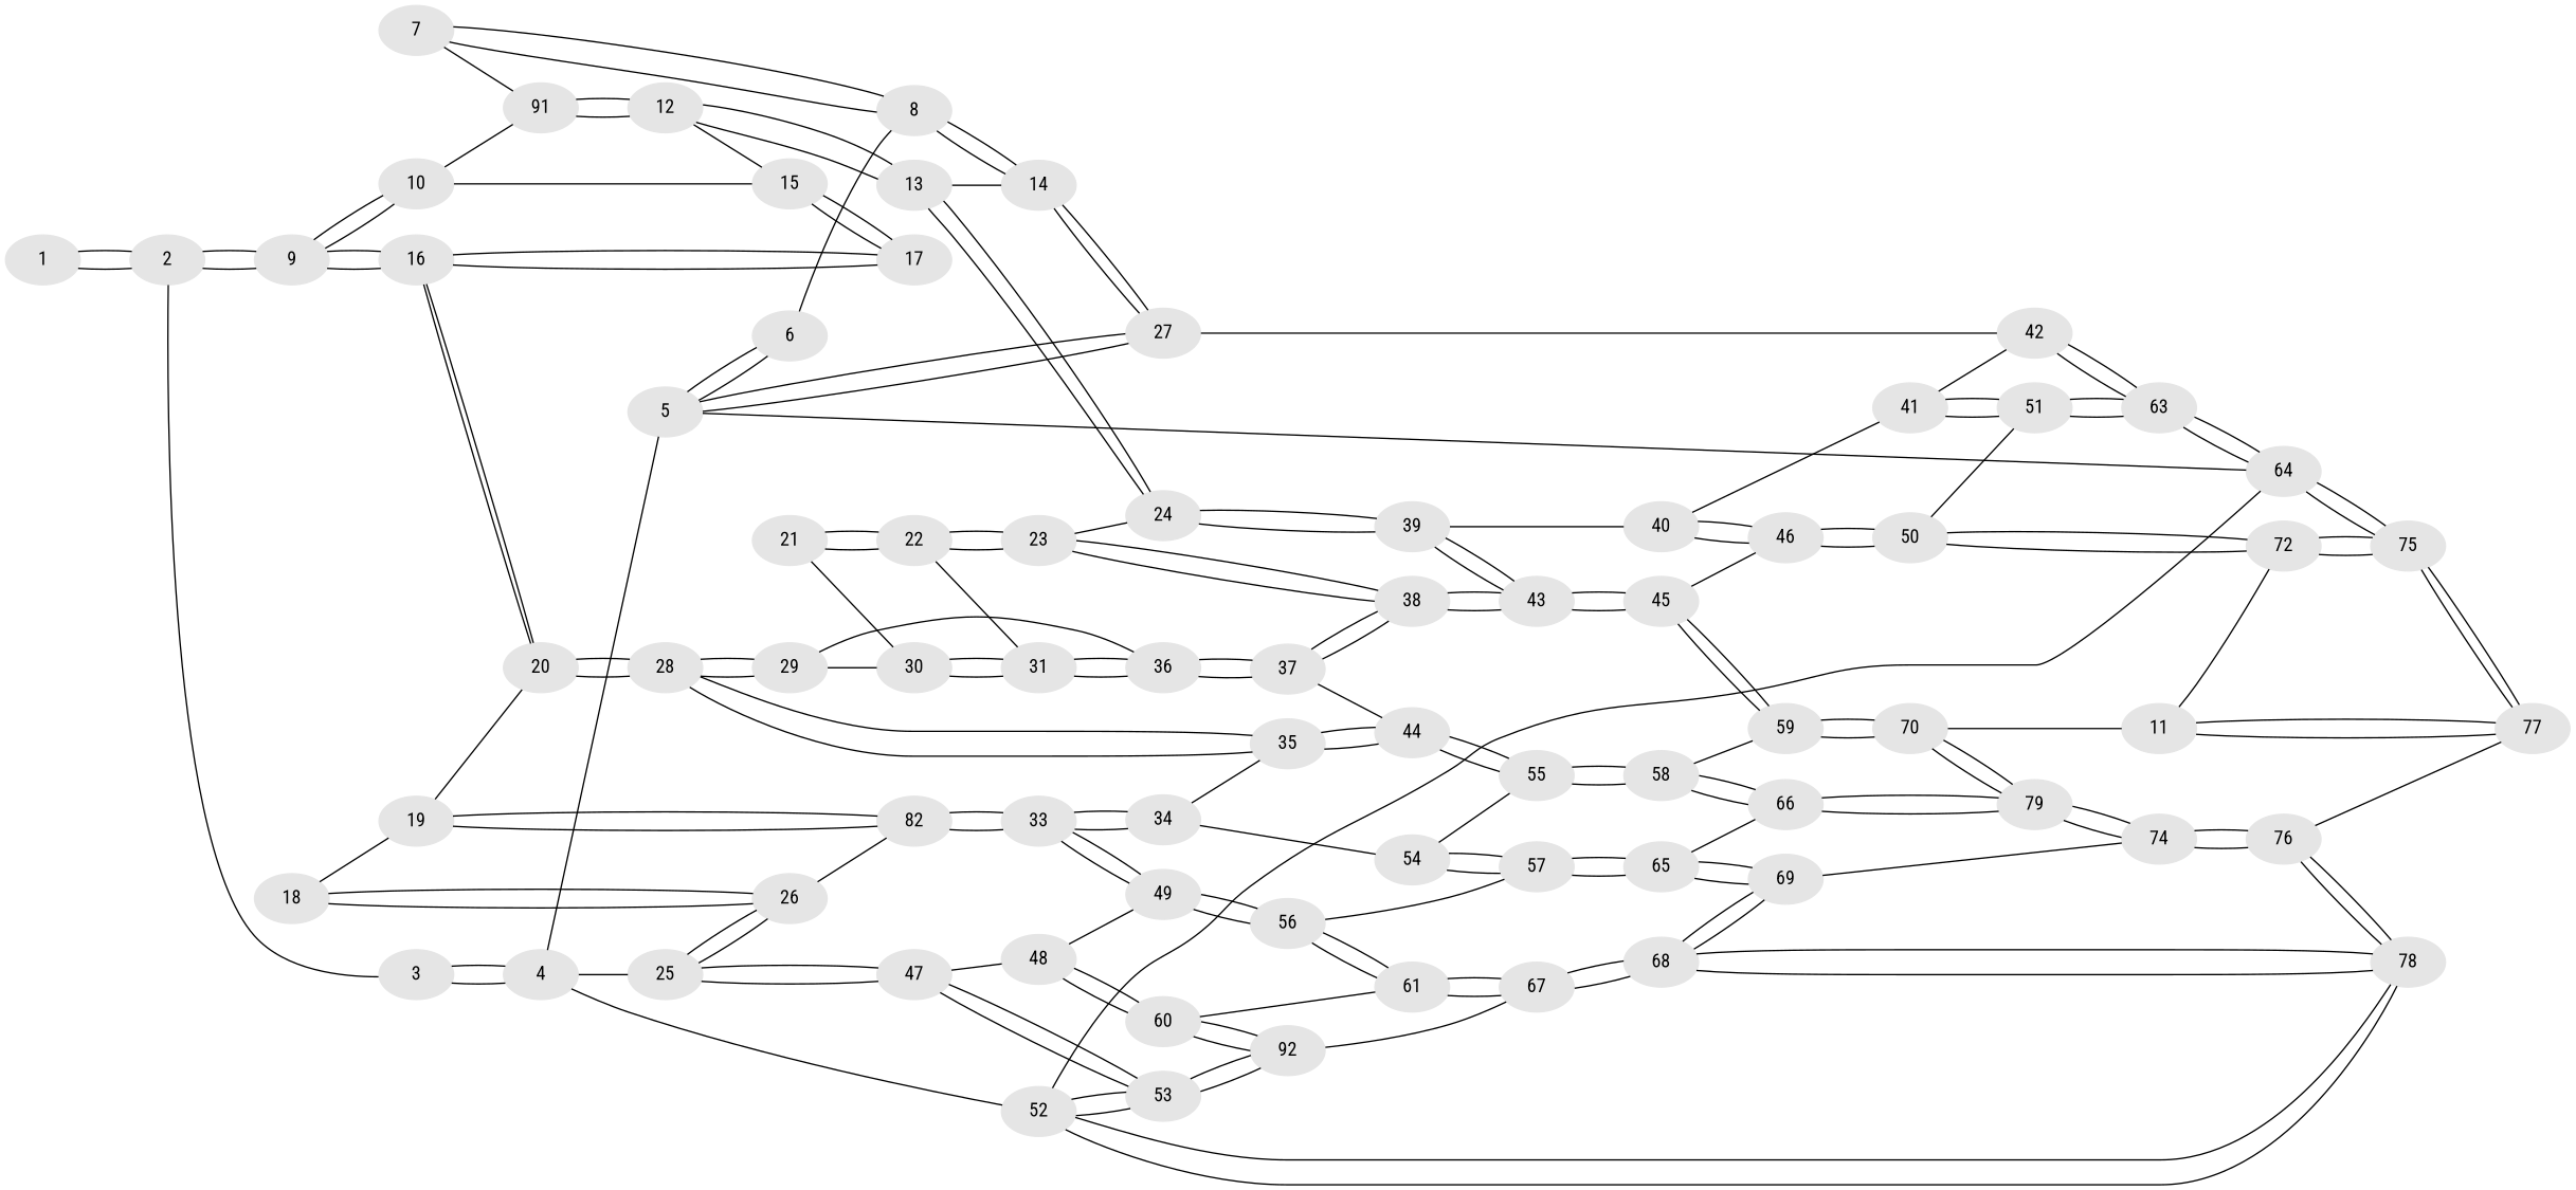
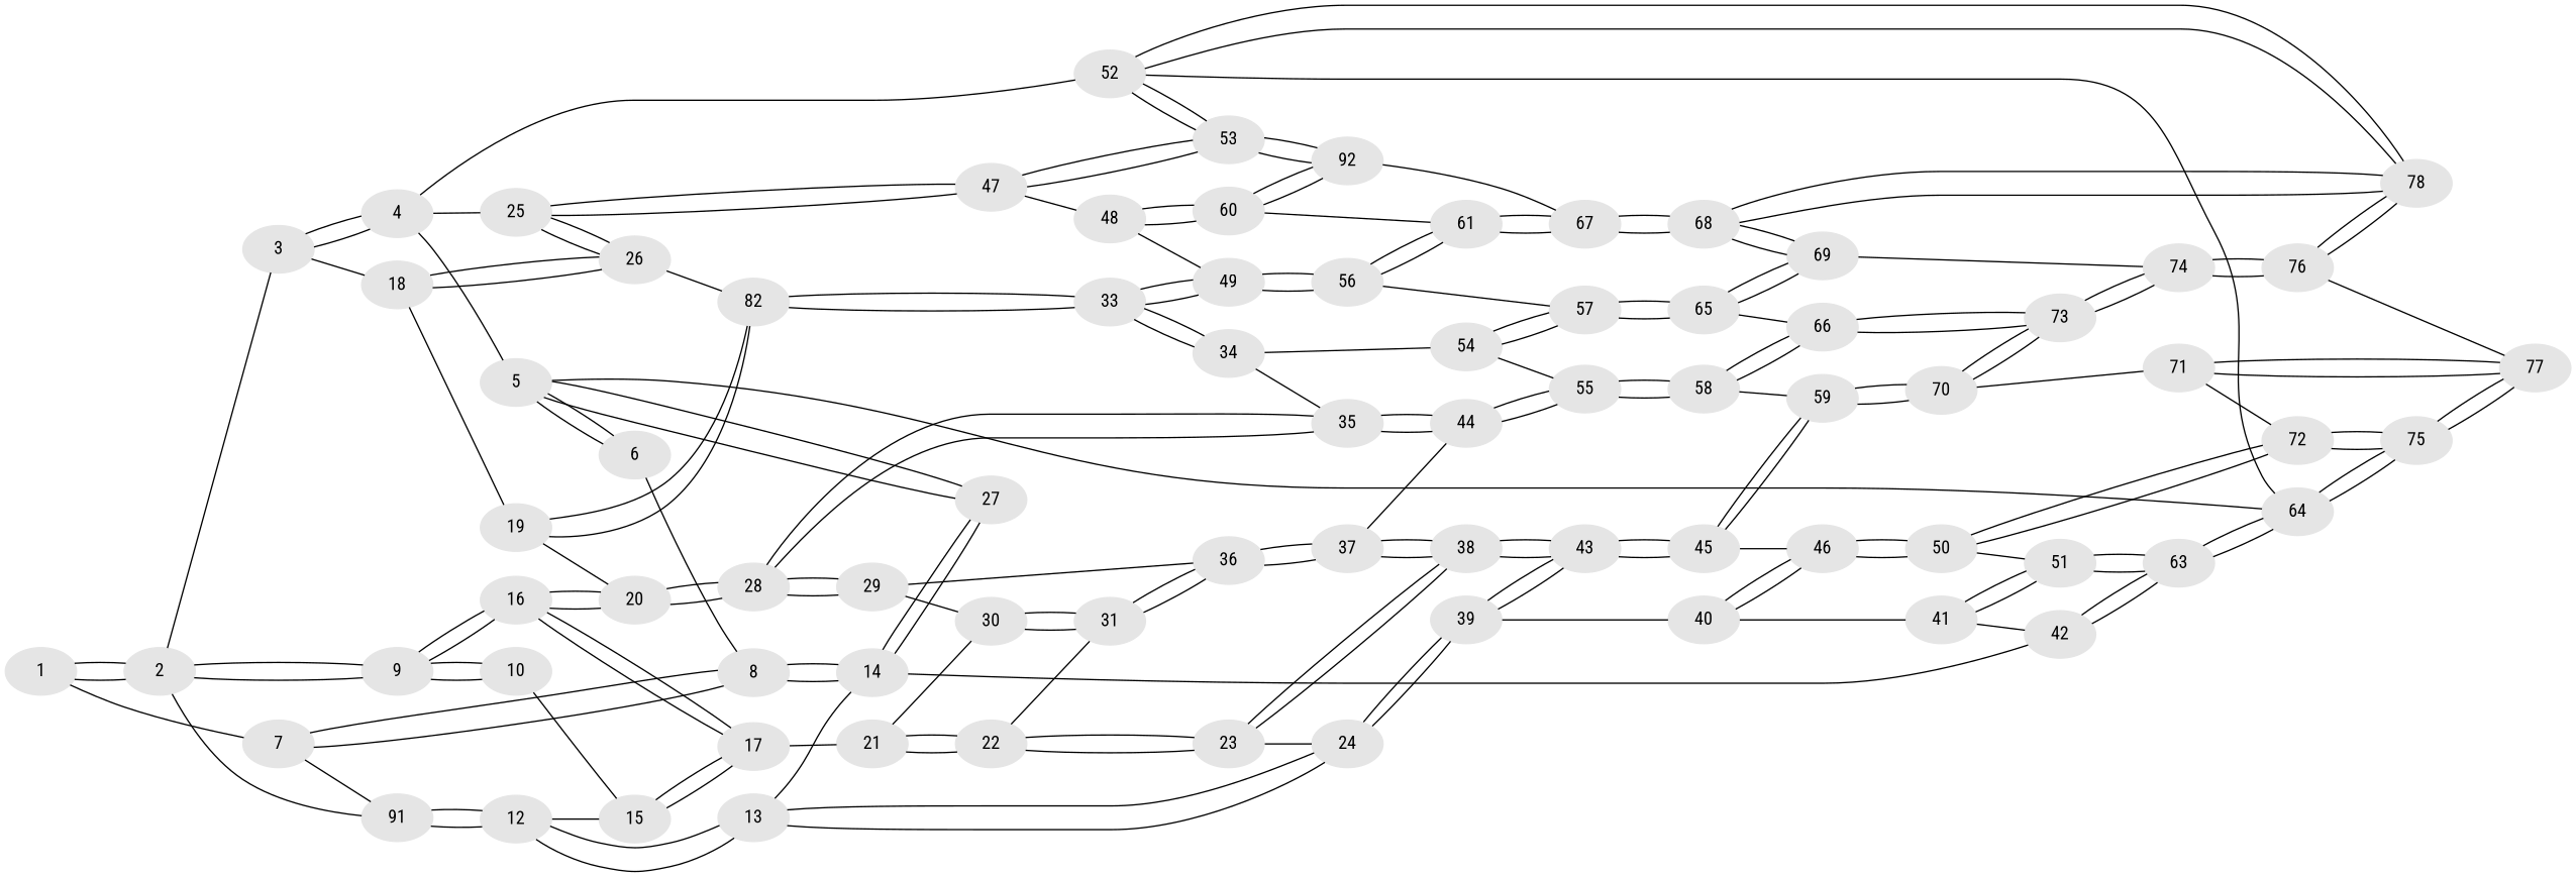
  graph {
    fontname="Roboto Condensed"
    rankdir=LR
    node [color=gray90 fontname="Roboto Condensed" style=filled]
    edge [fontname="Roboto Condensed"]
    1
    2
    7
    3
    9
    8
    n7 [label=91]
    4
    18
    10
    16
    5
    25
    52
    19
    26
    6
    27
    64
    47
    53
    78
    42
    75
    14
    12
    15
    17
    20
    13
    24
    39
    21
    28
    22
    30
    n37 [label=82]
    33
    29
    35
    23
    31
    38
    36
    43
    40
    48
    63
    44
    37
    34
    49
    54
    56
    55
    57
    45
    41
    46
    51
    50
    59
    58
    70
    72
    60
    n67 [label=92]
    61
    67
    65
    66
    69
-   73 [label=79]
-   71 [label=11]
+   73
+   71
    68
    77
    74
    76
    1 -- 2
    1 -- 2
+   1 -- 7
    2 -- 3
    2 -- 9
    2 -- 9
    7 -- 8
    7 -- 8
    7 -- n7
    3 -- 4
    3 -- 4
+   3 -- 18
    9 -- 10
    9 -- 10
    9 -- 16
    9 -- 16
    8 -- 14
    8 -- 14
    n7 -- 12
    n7 -- 12
    4 -- 5
    4 -- 25
    4 -- 52
    18 -- 19
    18 -- 26
    18 -- 26
-   10 -- n7
+   2 -- n7
    10 -- 15
    16 -- 17
    16 -- 17
    16 -- 20
    16 -- 20
    5 -- 6
    5 -- 6
    5 -- 27
    5 -- 27
    5 -- 64
    25 -- 26
    25 -- 26
    25 -- 47
    25 -- 47
    52 -- 64
    52 -- 53
    52 -- 53
    52 -- 78
    52 -- 78
    19 -- 20
    19 -- n37
    19 -- n37
    26 -- n37
    6 -- 8
-   27 -- 42
+   14 -- 42
    64 -- 75
    64 -- 75
    47 -- 53
    47 -- 53
    47 -- 48
    53 -- n67
    53 -- n67
    42 -- 63
    42 -- 63
    75 -- 77
    75 -- 77
    14 -- 27
    14 -- 27
    12 -- 15
    12 -- 13
    12 -- 13
    15 -- 17
    15 -- 17
+   17 -- 21
    20 -- 28
    20 -- 28
    13 -- 14
    13 -- 24
    13 -- 24
    24 -- 39
    24 -- 39
    39 -- 43
    39 -- 43
    39 -- 40
    21 -- 22
    21 -- 22
    21 -- 30
    28 -- 29
    28 -- 29
    28 -- 35
    28 -- 35
    22 -- 23
    22 -- 23
    22 -- 31
    30 -- 31
    30 -- 31
    n37 -- 33
    n37 -- 33
    33 -- 34
    33 -- 34
    33 -- 49
    33 -- 49
    29 -- 30
    29 -- 36
    35 -- 44
    35 -- 44
    23 -- 24
    23 -- 38
    23 -- 38
    31 -- 36
    31 -- 36
    38 -- 43
    38 -- 43
    36 -- 37
    36 -- 37
    43 -- 45
    43 -- 45
    40 -- 41
    40 -- 46
    40 -- 46
    48 -- 49
    48 -- 60
    48 -- 60
    63 -- 64
    63 -- 64
    44 -- 55
    44 -- 55
    37 -- 38
    37 -- 38
    37 -- 44
    34 -- 35
    34 -- 54
    49 -- 56
    49 -- 56
    54 -- 55
    54 -- 57
    54 -- 57
    56 -- 57
    56 -- 61
    56 -- 61
    55 -- 58
    55 -- 58
    57 -- 65
    57 -- 65
    45 -- 46
    45 -- 59
    45 -- 59
    41 -- 42
    41 -- 51
    41 -- 51
    46 -- 50
    46 -- 50
    51 -- 63
    51 -- 63
    50 -- 51
    50 -- 72
    50 -- 72
    59 -- 70
    59 -- 70
    58 -- 59
    58 -- 66
    58 -- 66
    70 -- 73
    70 -- 73
    70 -- 71
    72 -- 75
    72 -- 75
    60 -- n67
    60 -- n67
    60 -- 61
    n67 -- 67
    61 -- 67
    61 -- 67
    67 -- 68
    67 -- 68
    65 -- 66
    65 -- 69
    65 -- 69
    66 -- 73
    66 -- 73
    69 -- 74
    73 -- 74
    73 -- 74
    71 -- 72
    71 -- 77
    71 -- 77
    68 -- 78
    68 -- 78
    68 -- 69
    68 -- 69
    74 -- 76
    74 -- 76
    76 -- 78
    76 -- 78
    76 -- 77
  }
